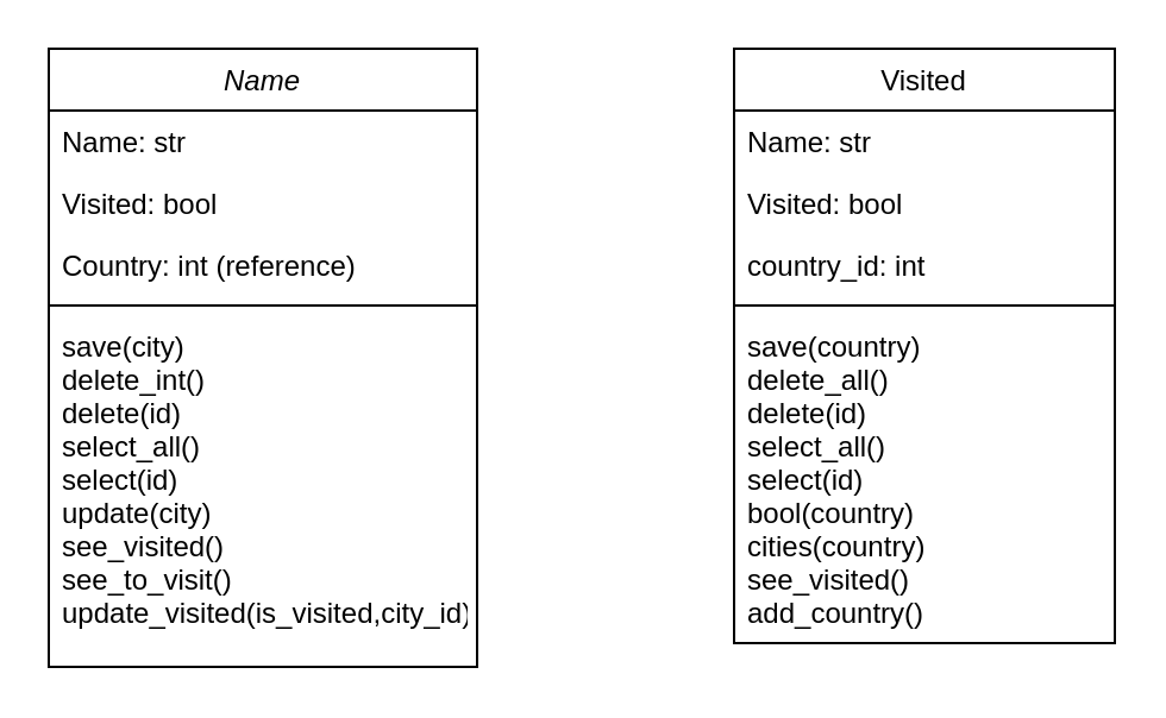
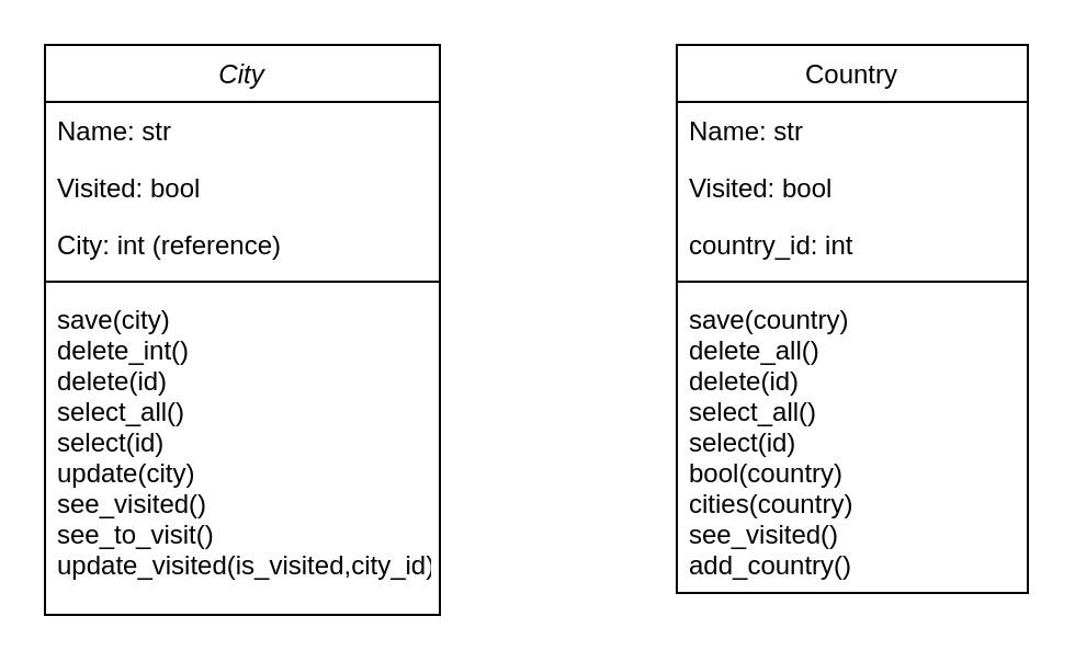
  <mxCell id="0" />
  <mxCell id="1" parent="0" />
- <mxCell id="2" value="Name" style="swimlane;fontStyle=2;align=center;verticalAlign=top;childLayout=stackLayout;horizontal=1;startSize=26;horizontalStack=0;resizeParent=1;resizeLast=0;collapsible=1;marginBottom=0;rounded=0;shadow=0;strokeWidth=1;" parent="1" vertex="1"><mxGeometry x="20" y="20" width="180" height="260" as="geometry"><mxRectangle x="230" y="140" width="160" height="26" as="alternateBounds" /></mxGeometry></mxCell>
+ <mxCell id="2" value="City" style="swimlane;fontStyle=2;align=center;verticalAlign=top;childLayout=stackLayout;horizontal=1;startSize=26;horizontalStack=0;resizeParent=1;resizeLast=0;collapsible=1;marginBottom=0;rounded=0;shadow=0;strokeWidth=1;" parent="1" vertex="1"><mxGeometry x="20" y="20" width="180" height="260" as="geometry"><mxRectangle x="230" y="140" width="160" height="26" as="alternateBounds" /></mxGeometry></mxCell>
  <mxCell id="3" value="Name: str" style="text;align=left;verticalAlign=top;spacingLeft=4;spacingRight=4;overflow=hidden;rotatable=0;points=[[0,0.5],[1,0.5]];portConstraint=eastwest;" parent="2" vertex="1"><mxGeometry y="26" width="180" height="26" as="geometry" /></mxCell>
  <mxCell id="4" value="Visited: bool" style="text;align=left;verticalAlign=top;spacingLeft=4;spacingRight=4;overflow=hidden;rotatable=0;points=[[0,0.5],[1,0.5]];portConstraint=eastwest;rounded=0;shadow=0;html=0;" parent="2" vertex="1"><mxGeometry y="52" width="180" height="26" as="geometry" /></mxCell>
- <mxCell id="5" value="Country: int (reference)" style="text;align=left;verticalAlign=top;spacingLeft=4;spacingRight=4;overflow=hidden;rotatable=0;points=[[0,0.5],[1,0.5]];portConstraint=eastwest;rounded=0;shadow=0;html=0;" parent="2" vertex="1"><mxGeometry y="78" width="180" height="26" as="geometry" /></mxCell>
+ <mxCell id="5" value="City: int (reference)" style="text;align=left;verticalAlign=top;spacingLeft=4;spacingRight=4;overflow=hidden;rotatable=0;points=[[0,0.5],[1,0.5]];portConstraint=eastwest;rounded=0;shadow=0;html=0;" parent="2" vertex="1"><mxGeometry y="78" width="180" height="26" as="geometry" /></mxCell>
  <mxCell id="6" value="" style="line;html=1;strokeWidth=1;align=left;verticalAlign=middle;spacingTop=-1;spacingLeft=3;spacingRight=3;rotatable=0;labelPosition=right;points=[];portConstraint=eastwest;" parent="2" vertex="1"><mxGeometry y="104" width="180" height="8" as="geometry" /></mxCell>
  <mxCell id="7" value="save(city)&#10;delete_int()&#10;delete(id)&#10;select_all()&#10;select(id)&#10;update(city)&#10;see_visited()&#10;see_to_visit()&#10;update_visited(is_visited,city_id)" style="text;align=left;verticalAlign=top;spacingLeft=4;spacingRight=4;overflow=hidden;rotatable=0;points=[[0,0.5],[1,0.5]];portConstraint=eastwest;" parent="2" vertex="1"><mxGeometry y="112" width="180" height="148" as="geometry" /></mxCell>
- <mxCell id="8" value="Visited" style="swimlane;fontStyle=0;align=center;verticalAlign=top;childLayout=stackLayout;horizontal=1;startSize=26;horizontalStack=0;resizeParent=1;resizeLast=0;collapsible=1;marginBottom=0;rounded=0;shadow=0;strokeWidth=1;" parent="1" vertex="1"><mxGeometry x="308" y="20" width="160" height="250" as="geometry"><mxRectangle x="550" y="140" width="160" height="26" as="alternateBounds" /></mxGeometry></mxCell>
+ <mxCell id="8" value="Country" style="swimlane;fontStyle=0;align=center;verticalAlign=top;childLayout=stackLayout;horizontal=1;startSize=26;horizontalStack=0;resizeParent=1;resizeLast=0;collapsible=1;marginBottom=0;rounded=0;shadow=0;strokeWidth=1;" parent="1" vertex="1"><mxGeometry x="308" y="20" width="160" height="250" as="geometry"><mxRectangle x="550" y="140" width="160" height="26" as="alternateBounds" /></mxGeometry></mxCell>
  <mxCell id="9" value="Name: str" style="text;align=left;verticalAlign=top;spacingLeft=4;spacingRight=4;overflow=hidden;rotatable=0;points=[[0,0.5],[1,0.5]];portConstraint=eastwest;" parent="8" vertex="1"><mxGeometry y="26" width="160" height="26" as="geometry" /></mxCell>
  <mxCell id="10" value="Visited: bool" style="text;align=left;verticalAlign=top;spacingLeft=4;spacingRight=4;overflow=hidden;rotatable=0;points=[[0,0.5],[1,0.5]];portConstraint=eastwest;rounded=0;shadow=0;html=0;" parent="8" vertex="1"><mxGeometry y="52" width="160" height="26" as="geometry" /></mxCell>
  <mxCell id="11" value="country_id: int" style="text;align=left;verticalAlign=top;spacingLeft=4;spacingRight=4;overflow=hidden;rotatable=0;points=[[0,0.5],[1,0.5]];portConstraint=eastwest;rounded=0;shadow=0;html=0;" parent="8" vertex="1"><mxGeometry y="78" width="160" height="26" as="geometry" /></mxCell>
  <mxCell id="12" value="" style="line;html=1;strokeWidth=1;align=left;verticalAlign=middle;spacingTop=-1;spacingLeft=3;spacingRight=3;rotatable=0;labelPosition=right;points=[];portConstraint=eastwest;" parent="8" vertex="1"><mxGeometry y="104" width="160" height="8" as="geometry" /></mxCell>
  <mxCell id="13" value="save(country)&#10;delete_all()&#10;delete(id)&#10;select_all()&#10;select(id)&#10;bool(country)&#10;cities(country)&#10;see_visited()&#10;add_country()" style="text;align=left;verticalAlign=top;spacingLeft=4;spacingRight=4;overflow=hidden;rotatable=0;points=[[0,0.5],[1,0.5]];portConstraint=eastwest;" parent="8" vertex="1"><mxGeometry y="112" width="160" height="138" as="geometry" /></mxCell>
